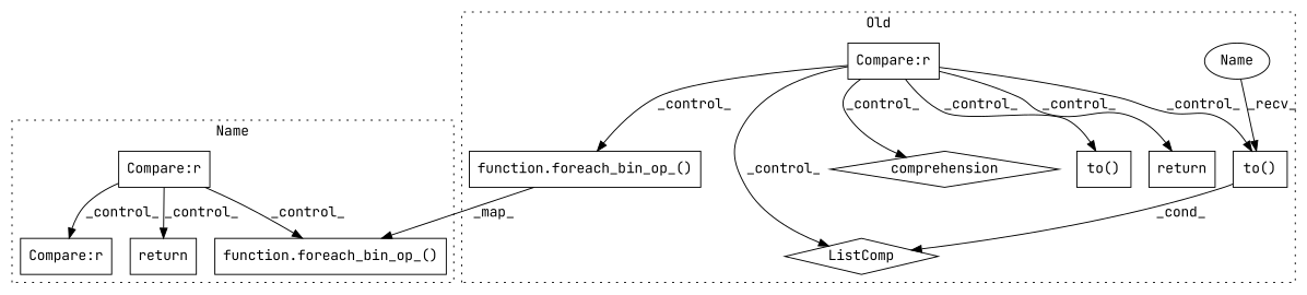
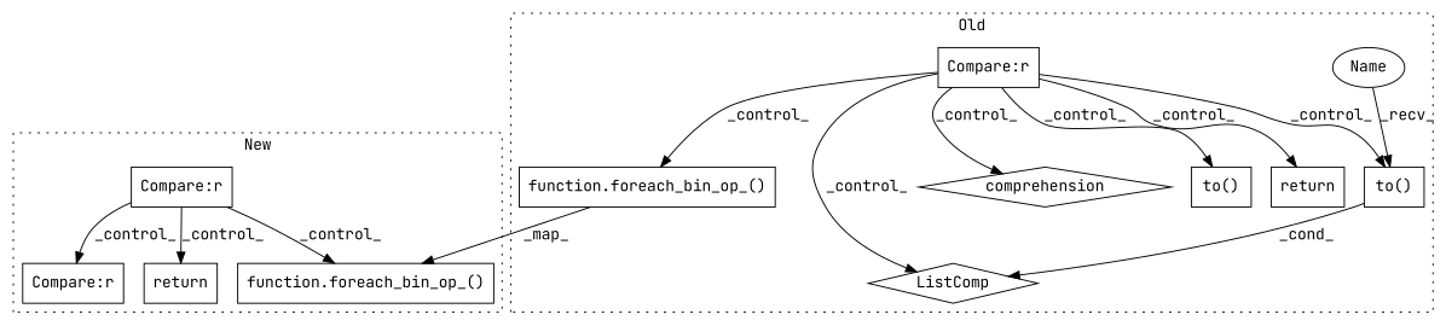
  digraph {
    fontname="JetBrains Mono"
    node [a=75 fontname="JetBrains Mono" l="16,1" shape=box]
    edge [fontname="JetBrains Mono"]
    n1 [label="function.foreach_bin_op_()" s="23368,23400"]
    n2 [a=40 l=19 label="Compare:r" s=21772]
    n3 [a=106 l=39 label=ListComp s=22721 shape=diamond]
    n4 [l="5,1" label="to()" s="22722,22740"]
    n5 [a=45 l=3 label=comprehension s=22742 shape=diamond]
    n6 [l="5,1" label="to()" s="22293,22311"]
    n7 [a=93 l=6 label=return s=23319]
    n8 [a=87 l=1 label=Name s=22722 shape=ellipse]
    n9 [label="function.foreach_bin_op_()" s="22598,22630"]
    n10 [a=40 l=39 label="Compare:r" s=22507]
    n11 [a=40 l=38 label="Compare:r" s=22704]
    n12 [a=93 l=6 label=return s=22652]
    subgraph cluster_1 {
      label=Old
      style=dotted
      n1
      n2
      n3
      n4
      n5
      n6
      n7
      n8
    }
    subgraph cluster_2 {
-     label=Name
+     label=New
      style=dotted
      n9
      n10
      n11
      n12
    }
    n1 -> n9 [label=_map_]
    n2 -> n1 [label=_control_]
    n2 -> n3 [label=_control_]
    n2 -> n4 [label=_control_]
    n2 -> n5 [label=_control_]
    n2 -> n6 [label=_control_]
    n2 -> n7 [label=_control_]
    n4 -> n3 [label=_cond_]
    n8 -> n4 [label=_recv_]
    n10 -> n9 [label=_control_]
    n10 -> n11 [label=_control_]
    n10 -> n12 [label=_control_]
  }
